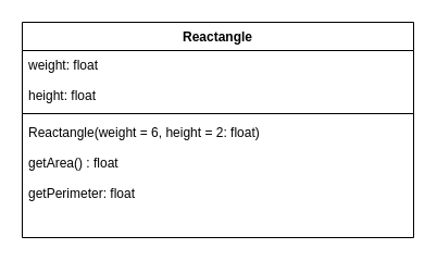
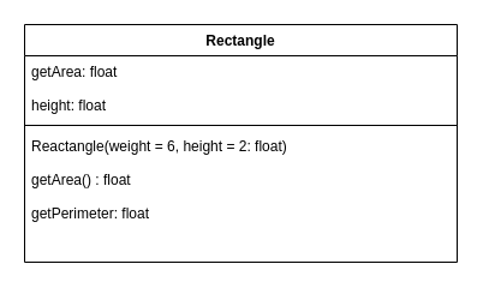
  <mxCell id="0" />
  <mxCell id="1" parent="0" />
- <mxCell id="2" value="Reactangle" style="swimlane;fontStyle=1;align=center;verticalAlign=top;childLayout=stackLayout;horizontal=1;startSize=26;horizontalStack=0;resizeParent=1;resizeParentMax=0;resizeLast=0;collapsible=1;marginBottom=0;" vertex="1" parent="1"><mxGeometry x="20" y="20" width="360" height="198" as="geometry"><mxRectangle x="30" y="40" width="90" height="26" as="alternateBounds" /></mxGeometry></mxCell>
- <mxCell id="3" value="weight: float&#10;&#10;height: float" style="text;strokeColor=none;fillColor=none;align=left;verticalAlign=top;spacingLeft=4;spacingRight=4;overflow=hidden;rotatable=0;points=[[0,0.5],[1,0.5]];portConstraint=eastwest;" vertex="1" parent="2"><mxGeometry y="26" width="360" height="54" as="geometry" /></mxCell>
+ <mxCell id="2" value="Rectangle" style="swimlane;fontStyle=1;align=center;verticalAlign=top;childLayout=stackLayout;horizontal=1;startSize=26;horizontalStack=0;resizeParent=1;resizeParentMax=0;resizeLast=0;collapsible=1;marginBottom=0;" vertex="1" parent="1"><mxGeometry x="20" y="20" width="360" height="198" as="geometry"><mxRectangle x="30" y="40" width="90" height="26" as="alternateBounds" /></mxGeometry></mxCell>
+ <mxCell id="3" value="getArea: float&#10;&#10;height: float" style="text;strokeColor=none;fillColor=none;align=left;verticalAlign=top;spacingLeft=4;spacingRight=4;overflow=hidden;rotatable=0;points=[[0,0.5],[1,0.5]];portConstraint=eastwest;" vertex="1" parent="2"><mxGeometry y="26" width="360" height="54" as="geometry" /></mxCell>
  <mxCell id="4" value="" style="line;strokeWidth=1;fillColor=none;align=left;verticalAlign=middle;spacingTop=-1;spacingLeft=3;spacingRight=3;rotatable=0;labelPosition=right;points=[];portConstraint=eastwest;" vertex="1" parent="2"><mxGeometry y="80" width="360" height="8" as="geometry" /></mxCell>
  <mxCell id="5" value="Reactangle(weight = 6, height = 2: float)&#10;&#10;getArea() : float&#10;&#10;getPerimeter: float" style="text;strokeColor=none;fillColor=none;align=left;verticalAlign=top;spacingLeft=4;spacingRight=4;overflow=hidden;rotatable=0;points=[[0,0.5],[1,0.5]];portConstraint=eastwest;" vertex="1" parent="2"><mxGeometry y="88" width="360" height="110" as="geometry" /></mxCell>
